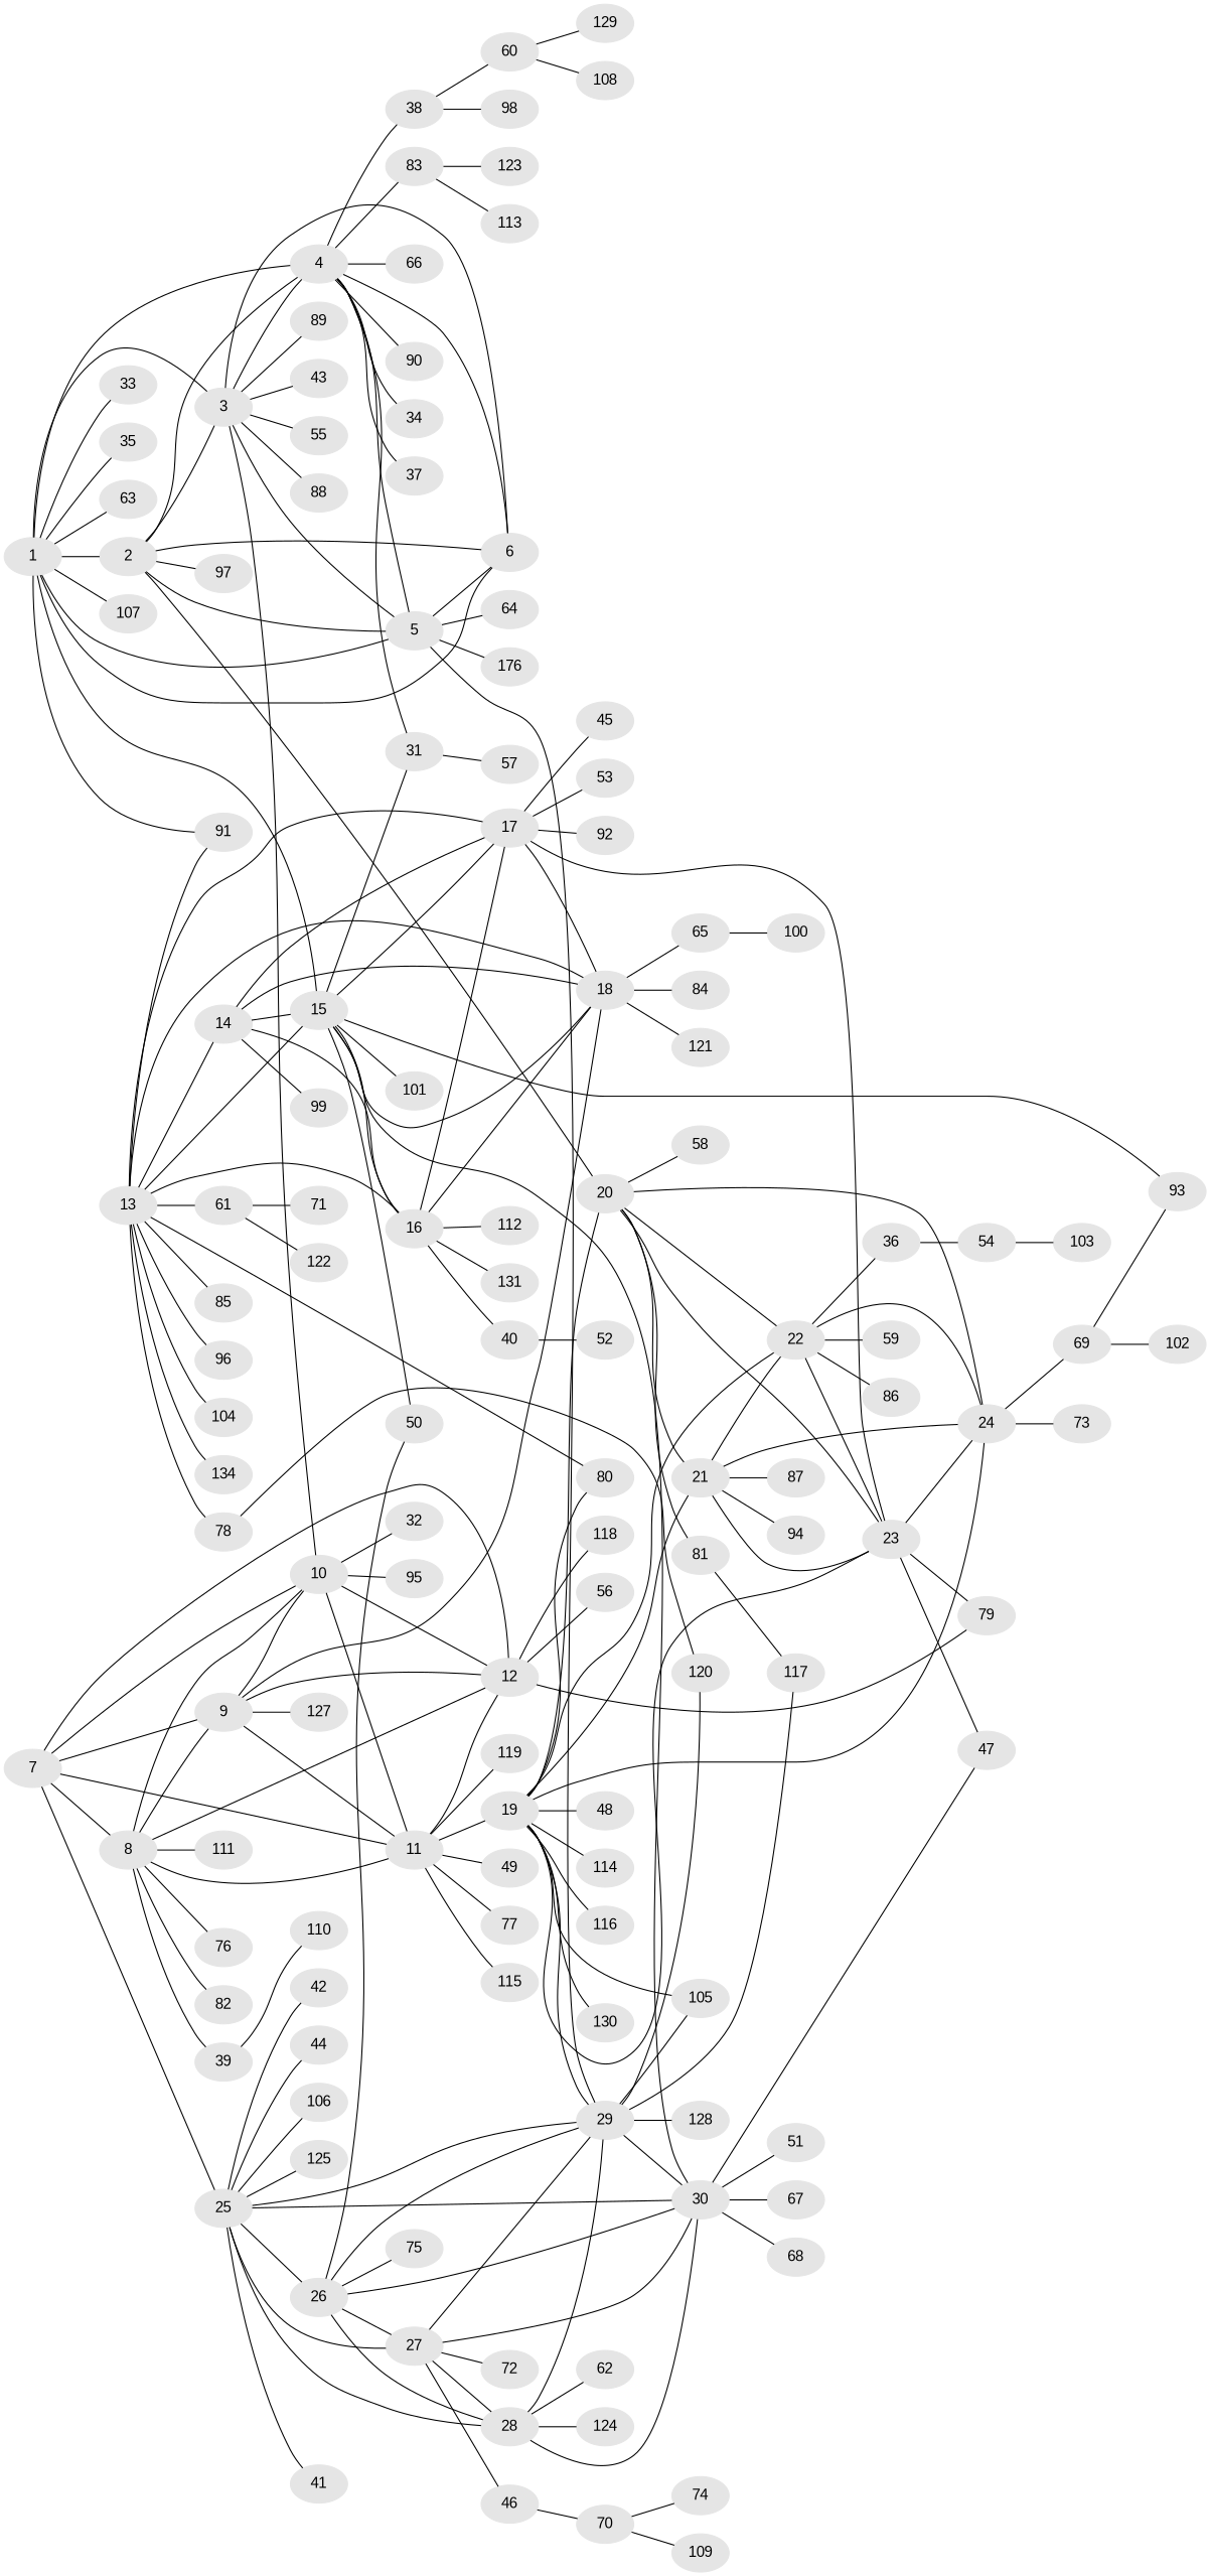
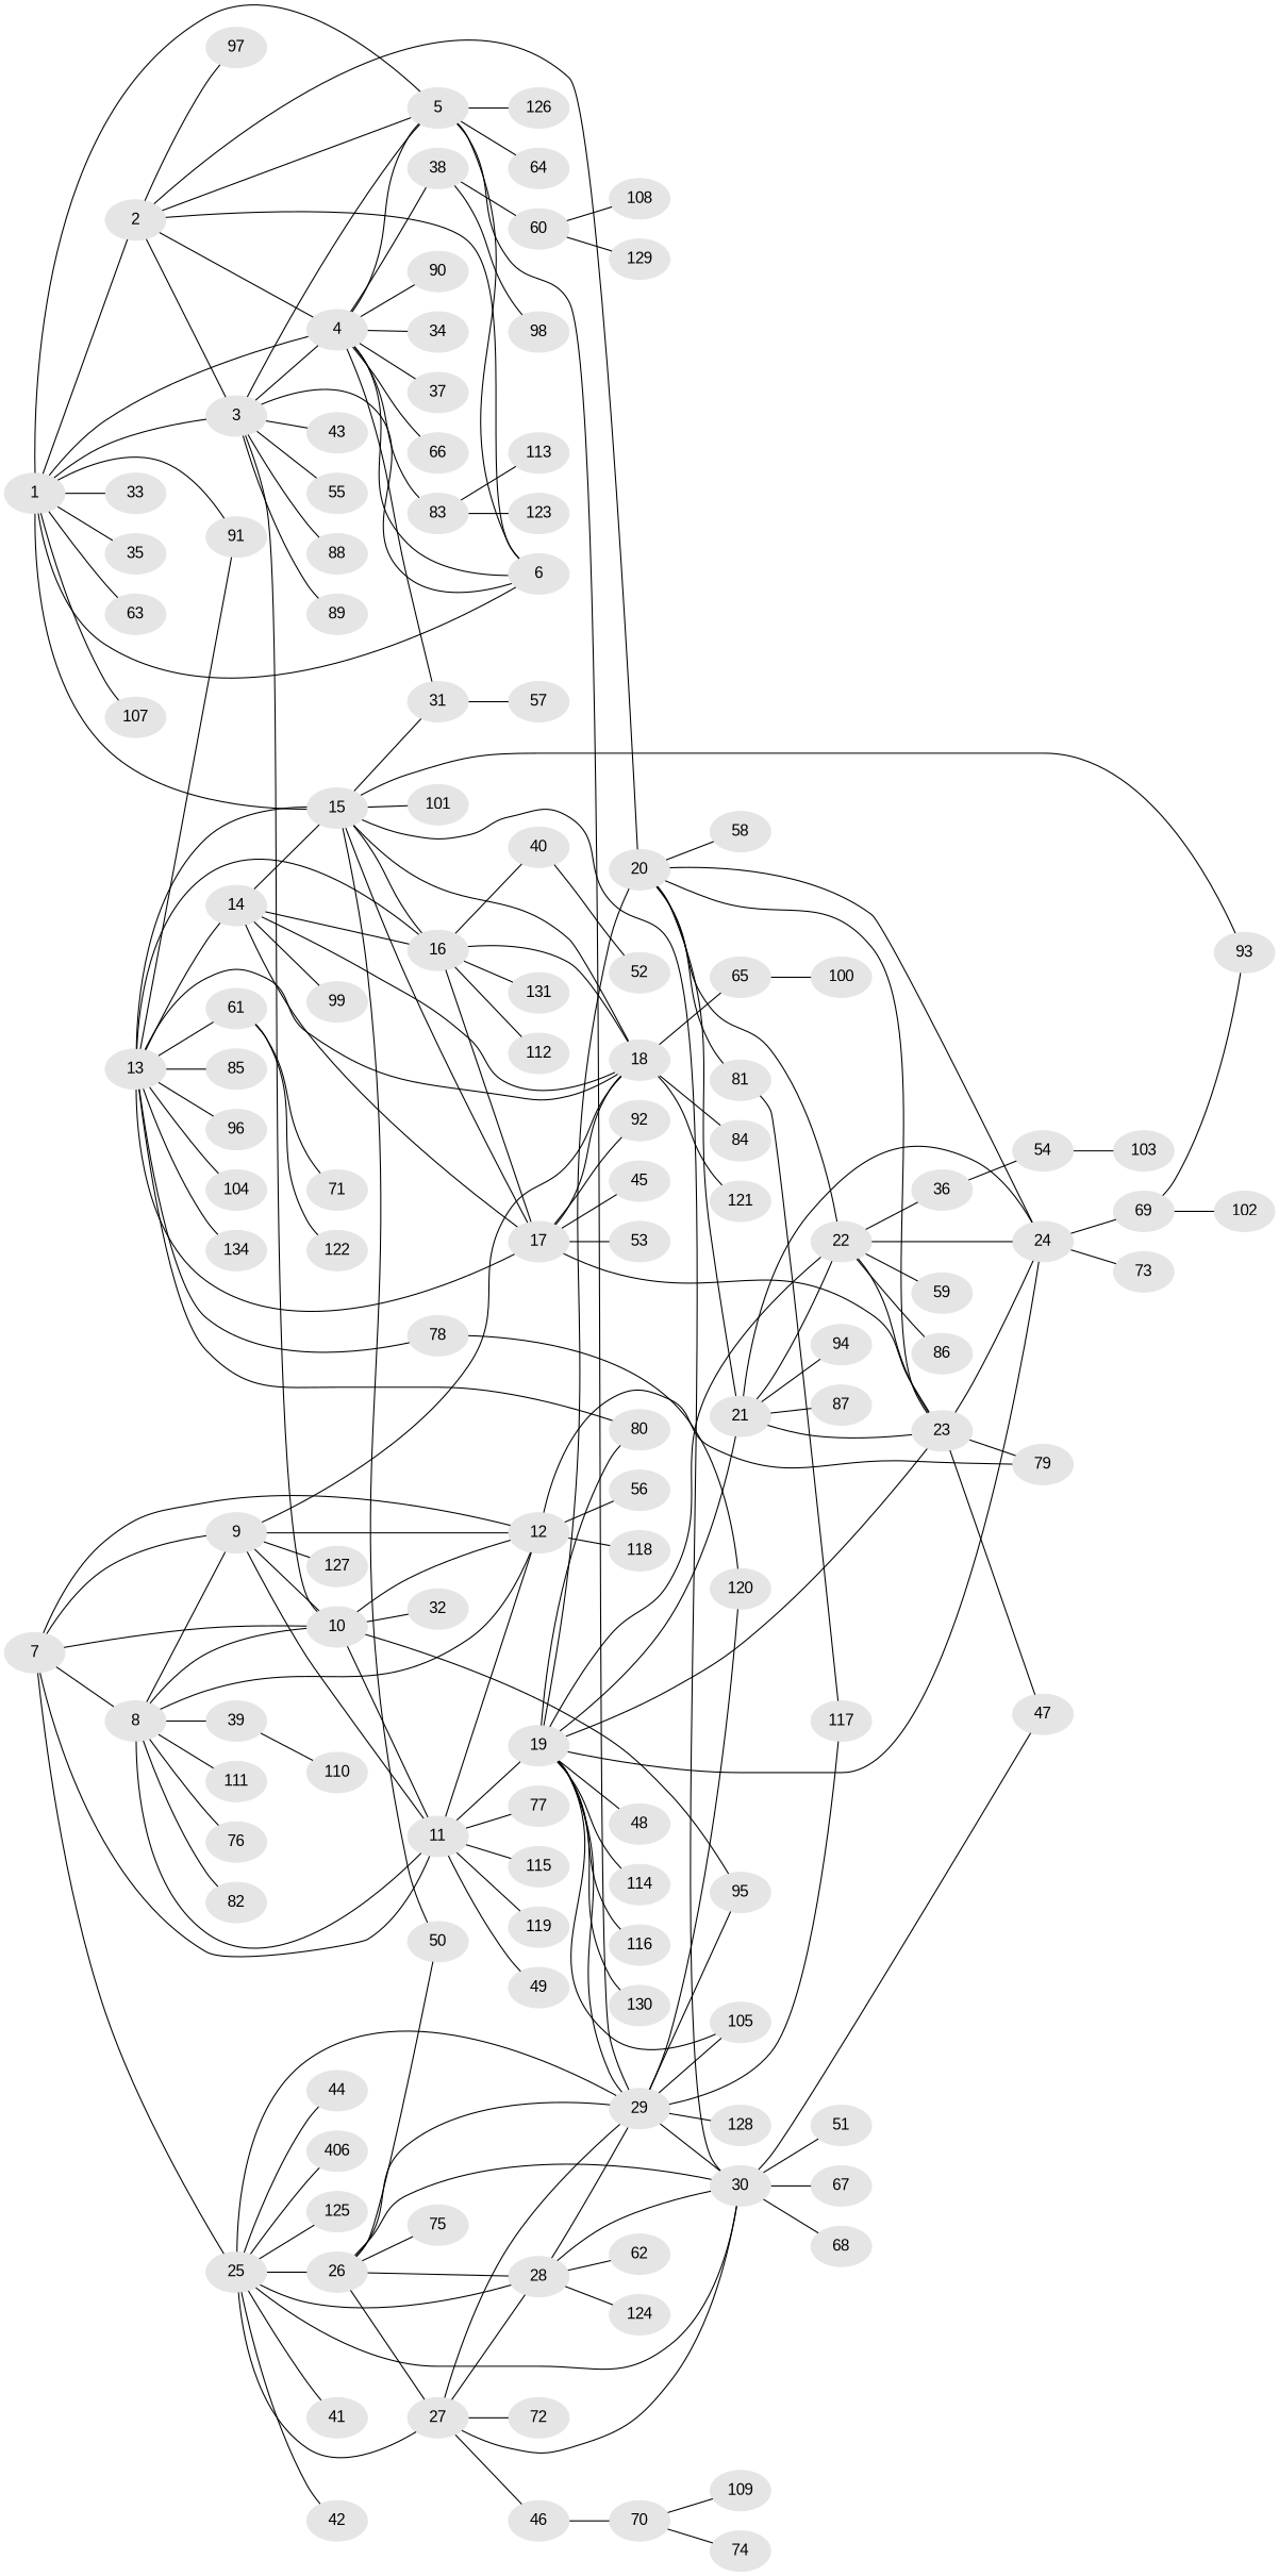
  graph {
    fontname="Liberation Sans"
    rankdir=LR
    node [color=gray90 fontname="Liberation Sans" style=filled]
    edge [fontname="Liberation Sans"]
    1
    2
    3
    4
    5
    6
    15
    33
    35
    63
    91
    107
    20
    97
    10
    43
    55
    88
    89
    31
    34
    37
    38
    66
    83
    90
    29
    64
-   126 [label=176]
+   126
    18
    16
    17
    30
    50
    93
    101
    23
    21
    22
    24
    58
    81
    11
    12
    32
    95
    57
    60
    98
    113
    123
    105
    117
    120
    128
    7
    8
    9
    25
    39
    76
    82
    111
    127
    19
    49
    77
    115
    119
    56
    79
    118
    26
    27
    28
    41
    42
    44
-   106
+   106 [label=406]
    125
    110
    65
    84
    121
    80
    48
    114
    116
    130
    13
    14
    61
    78
    85
    96
    104
    n97 [label=134]
    99
    40
    112
    131
    45
    53
    92
    71
    122
    47
    51
    67
    68
    52
    100
    87
    94
    36
    59
    86
    69
    73
    54
    102
    75
    46
    72
    62
    124
    70
    103
    108
    129
    74
    109
    1 -- 2
    1 -- 3
    1 -- 4
    1 -- 5
    1 -- 6
    1 -- 15
    1 -- 33
    1 -- 35
    1 -- 63
    1 -- 91
    1 -- 107
    2 -- 3
    2 -- 4
    2 -- 5
    2 -- 6
    2 -- 20
    2 -- 97
    3 -- 4
    3 -- 5
    3 -- 6
    3 -- 10
    3 -- 43
    3 -- 55
    3 -- 88
    3 -- 89
    4 -- 5
    4 -- 6
    4 -- 31
    4 -- 34
    4 -- 37
    4 -- 38
    4 -- 66
    4 -- 83
    4 -- 90
    5 -- 6
    5 -- 29
    5 -- 64
    5 -- 126
    15 -- 31
    15 -- 18
    15 -- 16
    15 -- 17
    15 -- 30
    15 -- 50
    15 -- 93
    15 -- 101
    20 -- 23
    20 -- 21
    20 -- 22
    20 -- 24
    20 -- 58
    20 -- 81
    10 -- 11
    10 -- 12
    10 -- 32
    10 -- 95
    31 -- 57
    38 -- 60
    38 -- 98
    83 -- 113
    83 -- 123
    29 -- 30
+   29 -- 95
    29 -- 105
    29 -- 117
    29 -- 120
    29 -- 128
    18 -- 65
    18 -- 84
    18 -- 121
    16 -- 18
    16 -- 17
    16 -- 40
    16 -- 112
    16 -- 131
    17 -- 18
    17 -- 23
    17 -- 45
    17 -- 53
    17 -- 92
    30 -- 47
    30 -- 51
    30 -- 67
    30 -- 68
    23 -- 24
    23 -- 79
    23 -- 47
    21 -- 23
    21 -- 22
    21 -- 24
    21 -- 87
    21 -- 94
    22 -- 23
    22 -- 24
    22 -- 36
    22 -- 59
    22 -- 86
    24 -- 69
    24 -- 73
    81 -- 117
    11 -- 12
    11 -- 19
    11 -- 49
    11 -- 77
    11 -- 115
    11 -- 119
    12 -- 56
    12 -- 79
    12 -- 118
    60 -- 108
    60 -- 129
    7 -- 10
    7 -- 11
    7 -- 12
    7 -- 8
    7 -- 9
    7 -- 25
    8 -- 10
    8 -- 11
    8 -- 12
    8 -- 9
    8 -- 39
    8 -- 76
    8 -- 82
    8 -- 111
    9 -- 10
    9 -- 18
    9 -- 11
    9 -- 12
    9 -- 127
    25 -- 29
    25 -- 30
    25 -- 26
    25 -- 27
    25 -- 28
    25 -- 41
    25 -- 42
    25 -- 44
    25 -- 106
    25 -- 125
    39 -- 110
    19 -- 20
    19 -- 29
    19 -- 23
    19 -- 21
    19 -- 22
    19 -- 24
    19 -- 105
    19 -- 80
    19 -- 48
    19 -- 114
    19 -- 116
    19 -- 130
    26 -- 29
    26 -- 30
    26 -- 50
    26 -- 27
    26 -- 28
    26 -- 75
    27 -- 29
    27 -- 30
    27 -- 28
    27 -- 46
    27 -- 72
    28 -- 29
    28 -- 30
    28 -- 62
    28 -- 124
    65 -- 100
    13 -- 15
    13 -- 91
    13 -- 18
    13 -- 16
    13 -- 17
    13 -- 80
    13 -- 14
    13 -- 61
    13 -- 78
    13 -- 85
    13 -- 96
    13 -- 104
    13 -- n97
    14 -- 15
    14 -- 18
    14 -- 16
    14 -- 17
    14 -- 99
    61 -- 71
    61 -- 122
    78 -- 120
    40 -- 52
    36 -- 54
    69 -- 93
    69 -- 102
    54 -- 103
    46 -- 70
    70 -- 74
    70 -- 109
  }
